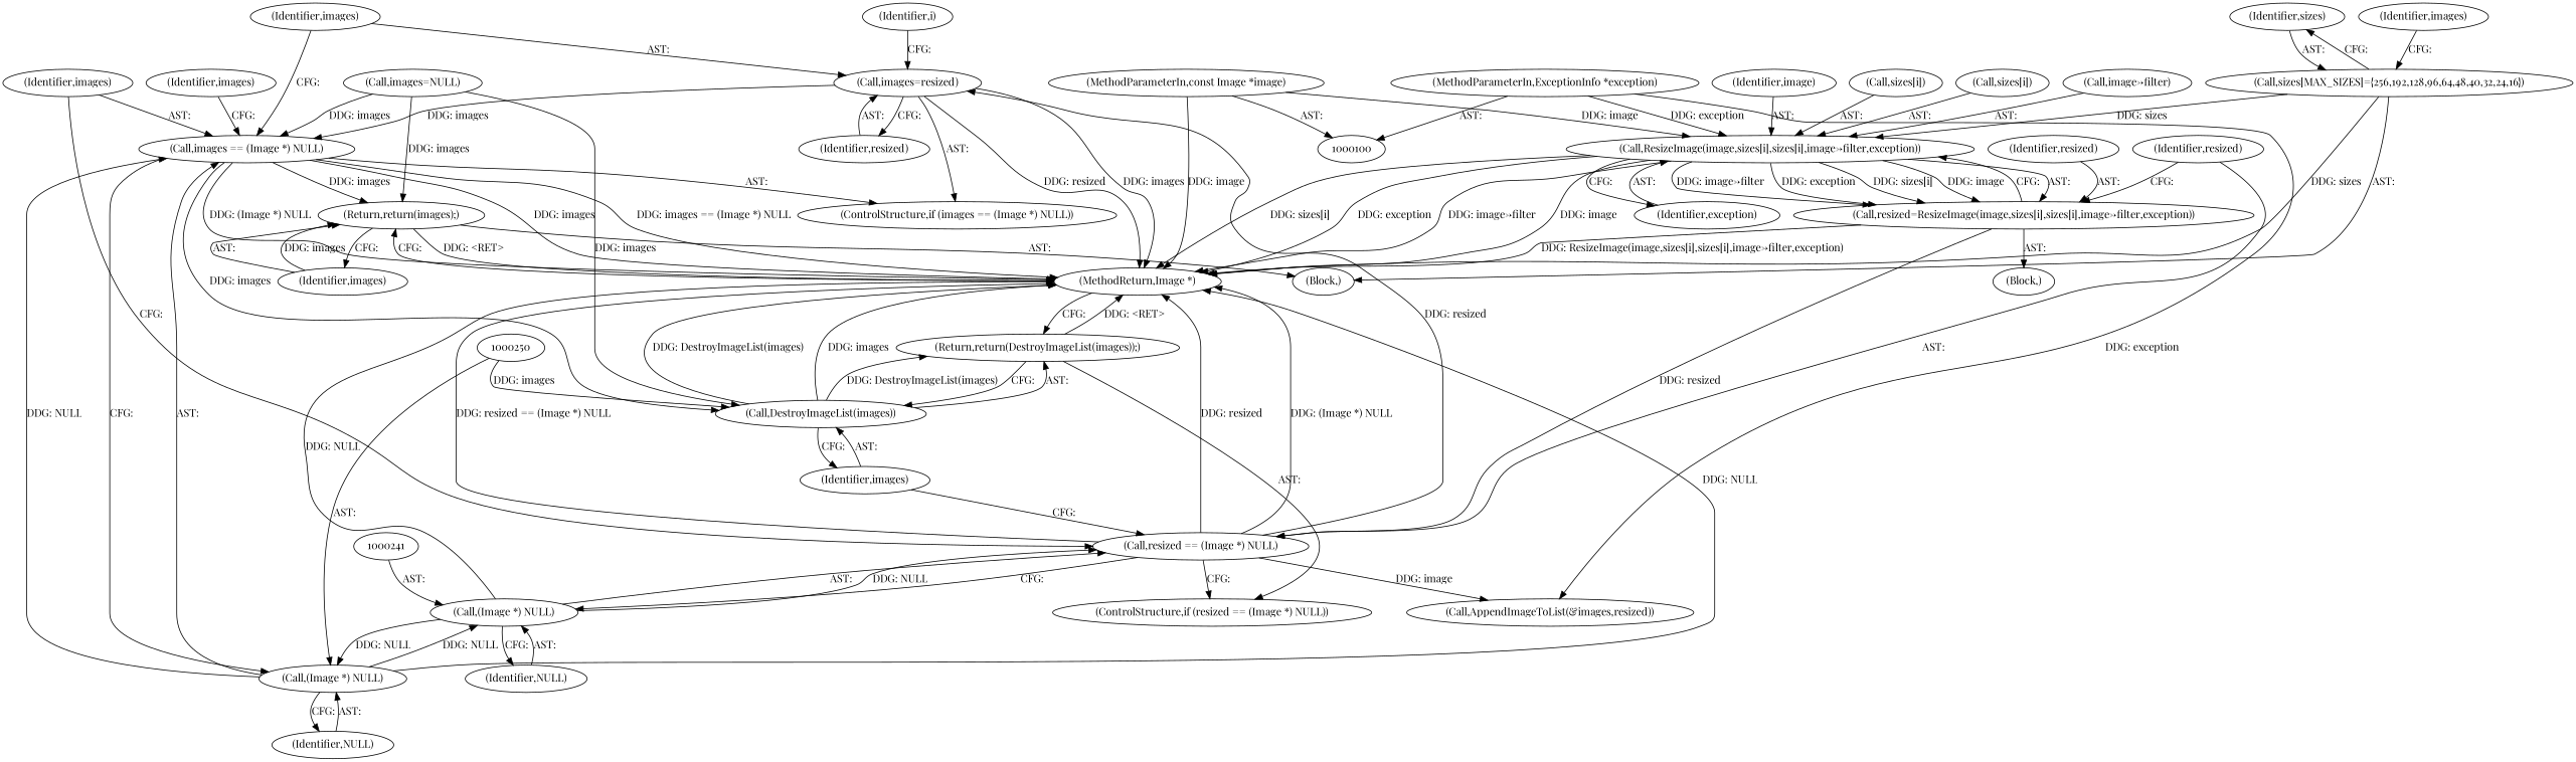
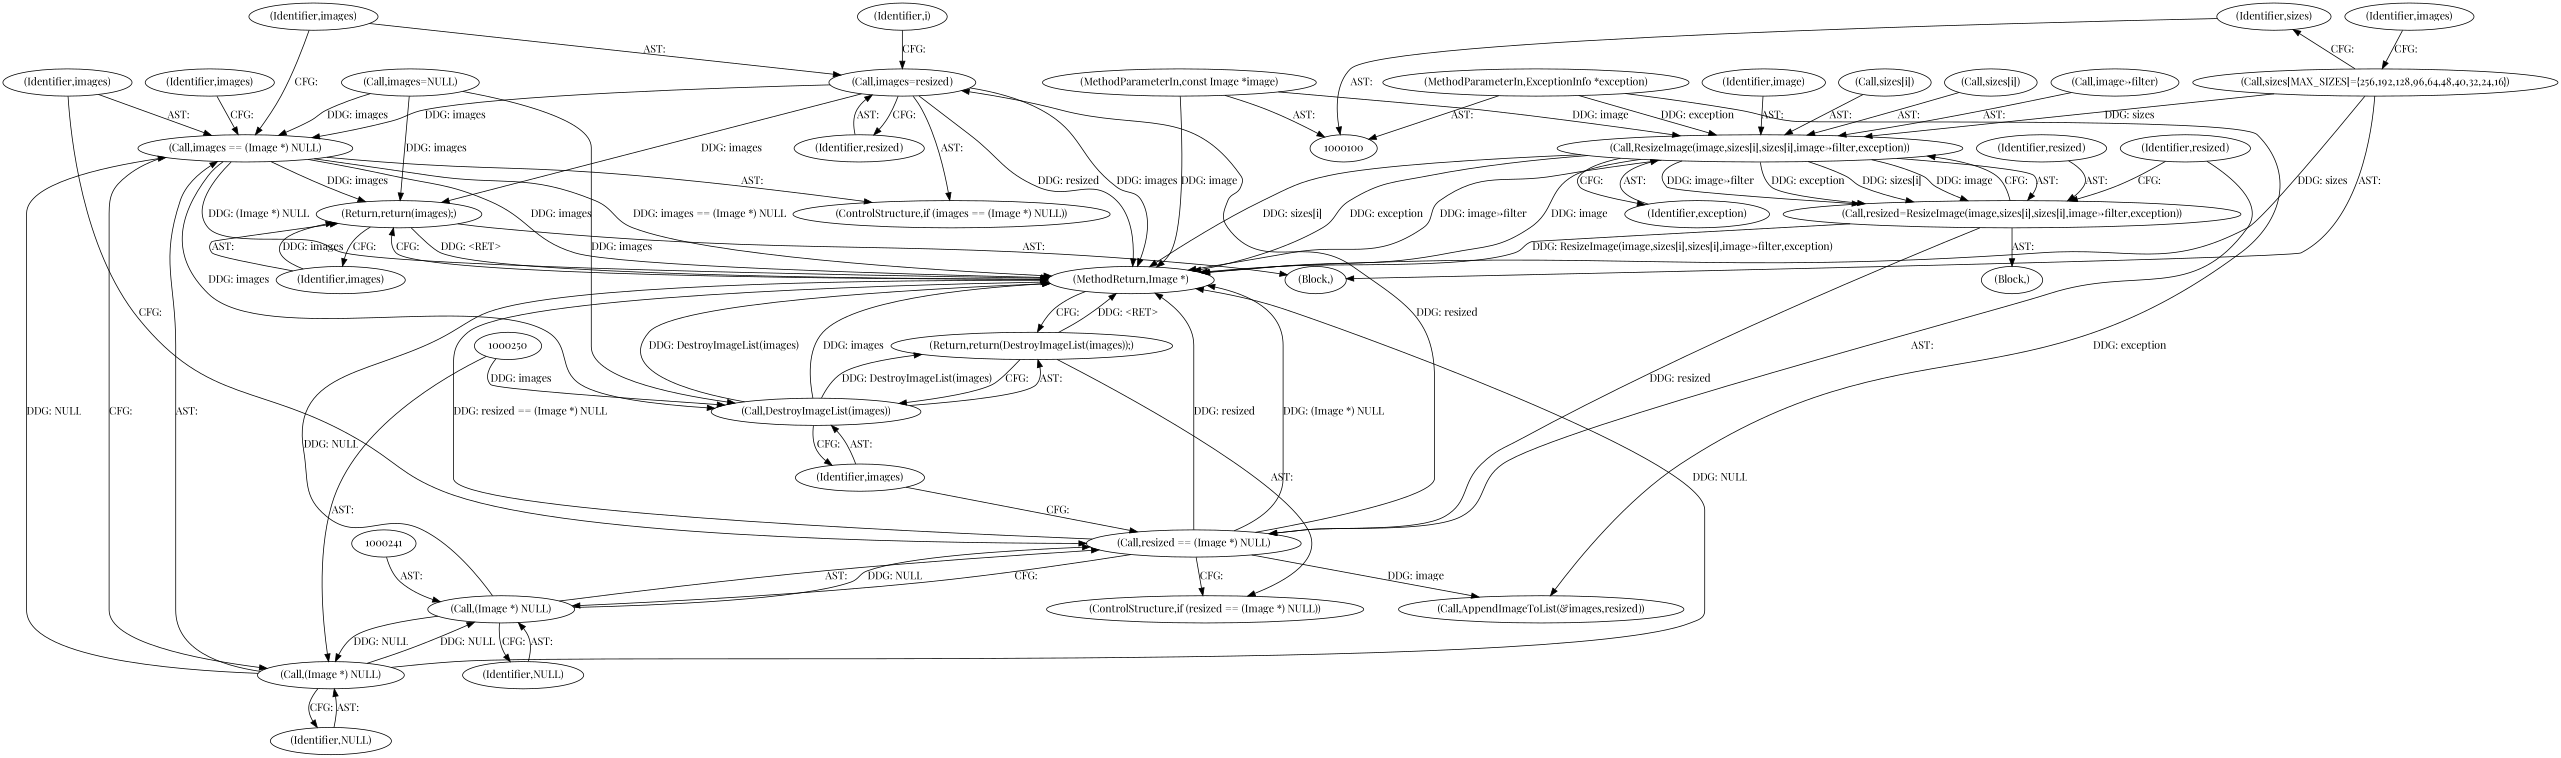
  digraph {
    fontname="Playfair Display"
    node [fontname="Playfair Display"]
    edge [fontname="Playfair Display"]
    n1 [label="(Call,images=resized)"]
    n2 [label="(Call,images == (Image *) NULL)"]
    n3 [label="(Return,return(images);)"]
    n4 [label="(Identifier,resized)"]
    n5 [label="(ControlStructure,if (images == (Image *) NULL))"]
    n6 [label="(MethodReturn,Image *)"]
    n7 [label="(Call,DestroyImageList(images))"]
    n8 [label="(Return,return(DestroyImageList(images));)"]
    n9 [label="(Identifier,images)"]
    n10 [label="(Call,(Image *) NULL)"]
    n11 [label="(Block,)"]
    n12 [label="(Identifier,images)"]
    n13 [label="(Call,resized == (Image *) NULL)"]
    n14 [label="(Call,(Image *) NULL)"]
    n15 [label="(Call,AppendImageToList(&images,resized))"]
    n16 [label="(ControlStructure,if (resized == (Image *) NULL))"]
    n17 [label="(Identifier,NULL)"]
    n18 [label="(Call,resized=ResizeImage(image,sizes[i],sizes[i],image->filter,exception))"]
    n19 [label="(Call,ResizeImage(image,sizes[i],sizes[i],image->filter,exception))"]
    n20 [label="(Block,)"]
    n21 [label="(Identifier,exception)"]
    n22 [label="(MethodParameterIn,const Image *image)"]
    1000100
    n24 [label="(Call,sizes[MAX_SIZES]={256,192,128,96,64,48,40,32,24,16})"]
    n25 [label="(Identifier,sizes)"]
    n26 [label="(MethodParameterIn,ExceptionInfo *exception)"]
    n27 [label="(Identifier,NULL)"]
    n28 [label="(Identifier,resized)"]
    n29 [label="(Identifier,images)"]
    n30 [label="(Call,sizes[i])"]
    n31 [label="(Identifier,i)"]
    n32 [label="(Identifier,images)"]
    n33 [label="(Call,image->filter)"]
    n34 [label="(Identifier,images)"]
    n35 [label="(Identifier,image)"]
    n36 [label="(Call,sizes[i])"]
    n37 [label="(Identifier,images)"]
    n38 [label="(Identifier,resized)"]
    n39 [label="(Call,images=NULL)"]
    1000241
    1000250
    n1 -> n2 [label="DDG: images"]
+   n1 -> n3 [label="DDG: images"]
    n1 -> n4 [label="CFG: "]
    n1 -> n5 [label="AST: "]
    n1 -> n6 [label="DDG: images"]
    n1 -> n6 [label="DDG: resized"]
    n2 -> n3 [label="DDG: images"]
    n2 -> n5 [label="AST: "]
    n2 -> n6 [label="DDG: images"]
    n2 -> n6 [label="DDG: images == (Image *) NULL"]
    n2 -> n6 [label="DDG: (Image *) NULL"]
    n2 -> n7 [label="DDG: images"]
    n2 -> n10 [label="CFG: "]
    n3 -> n6 [label="DDG: <RET>"]
    n3 -> n11 [label="AST: "]
    n3 -> n12 [label="CFG: "]
    n4 -> n1 [label="AST: "]
    n6 -> n3 [label="CFG: "]
    n6 -> n8 [label="CFG: "]
    n7 -> n6 [label="DDG: DestroyImageList(images)"]
    n7 -> n6 [label="DDG: images"]
    n7 -> n8 [label="AST: "]
    n7 -> n8 [label="DDG: DestroyImageList(images)"]
    n7 -> n9 [label="CFG: "]
    n8 -> n6 [label="DDG: <RET>"]
    n8 -> n7 [label="CFG: "]
    n8 -> n16 [label="AST: "]
    n9 -> n7 [label="AST: "]
    n9 -> n13 [label="CFG: "]
    n10 -> n2 [label="AST: "]
    n10 -> n2 [label="DDG: NULL"]
    n10 -> n6 [label="DDG: NULL"]
    n10 -> n14 [label="DDG: NULL"]
    n10 -> n27 [label="CFG: "]
    n12 -> n3 [label="AST: "]
    n12 -> n3 [label="DDG: images"]
    n13 -> n1 [label="DDG: resized"]
    n13 -> n6 [label="DDG: resized"]
    n13 -> n6 [label="DDG: (Image *) NULL"]
    n13 -> n6 [label="DDG: resized == (Image *) NULL"]
    n13 -> n14 [label="CFG: "]
    n13 -> n15 [label="DDG: image"]
    n13 -> n16 [label="CFG: "]
    n14 -> n6 [label="DDG: NULL"]
    n14 -> n10 [label="DDG: NULL"]
    n14 -> n13 [label="AST: "]
    n14 -> n13 [label="DDG: NULL"]
    n14 -> n17 [label="CFG: "]
    n17 -> n14 [label="AST: "]
    n18 -> n6 [label="DDG: ResizeImage(image,sizes[i],sizes[i],image->filter,exception)"]
    n18 -> n13 [label="DDG: resized"]
    n18 -> n19 [label="CFG: "]
    n18 -> n20 [label="AST: "]
    n19 -> n6 [label="DDG: image"]
    n19 -> n6 [label="DDG: sizes[i]"]
    n19 -> n6 [label="DDG: exception"]
    n19 -> n6 [label="DDG: image->filter"]
    n19 -> n18 [label="AST: "]
    n19 -> n18 [label="DDG: image->filter"]
    n19 -> n18 [label="DDG: exception"]
    n19 -> n18 [label="DDG: sizes[i]"]
    n19 -> n18 [label="DDG: image"]
    n19 -> n21 [label="CFG: "]
    n21 -> n19 [label="AST: "]
    n22 -> n6 [label="DDG: image"]
    n22 -> n19 [label="DDG: image"]
    n22 -> 1000100 [label="AST: "]
    n24 -> n6 [label="DDG: sizes"]
    n24 -> n11 [label="AST: "]
    n24 -> n19 [label="DDG: sizes"]
    n24 -> n25 [label="CFG: "]
-   n25 -> n24 [label="AST: "]
+   n25 -> 1000100 [label="AST: "]
    n26 -> n15 [label="DDG: exception"]
    n26 -> n19 [label="DDG: exception"]
    n26 -> 1000100 [label="AST: "]
    n27 -> n10 [label="AST: "]
    n28 -> n13 [label="AST: "]
    n28 -> n18 [label="CFG: "]
    n29 -> n2 [label="AST: "]
    n29 -> n13 [label="CFG: "]
    n30 -> n19 [label="AST: "]
    n31 -> n1 [label="CFG: "]
    n32 -> n1 [label="AST: "]
    n32 -> n2 [label="CFG: "]
    n33 -> n19 [label="AST: "]
    n34 -> n2 [label="CFG: "]
    n35 -> n19 [label="AST: "]
    n36 -> n19 [label="AST: "]
    n37 -> n24 [label="CFG: "]
    n38 -> n18 [label="AST: "]
    n39 -> n2 [label="DDG: images"]
    n39 -> n3 [label="DDG: images"]
    n39 -> n7 [label="DDG: images"]
    1000241 -> n14 [label="AST: "]
    1000250 -> n7 [label="DDG: images"]
    1000250 -> n10 [label="AST: "]
  }
